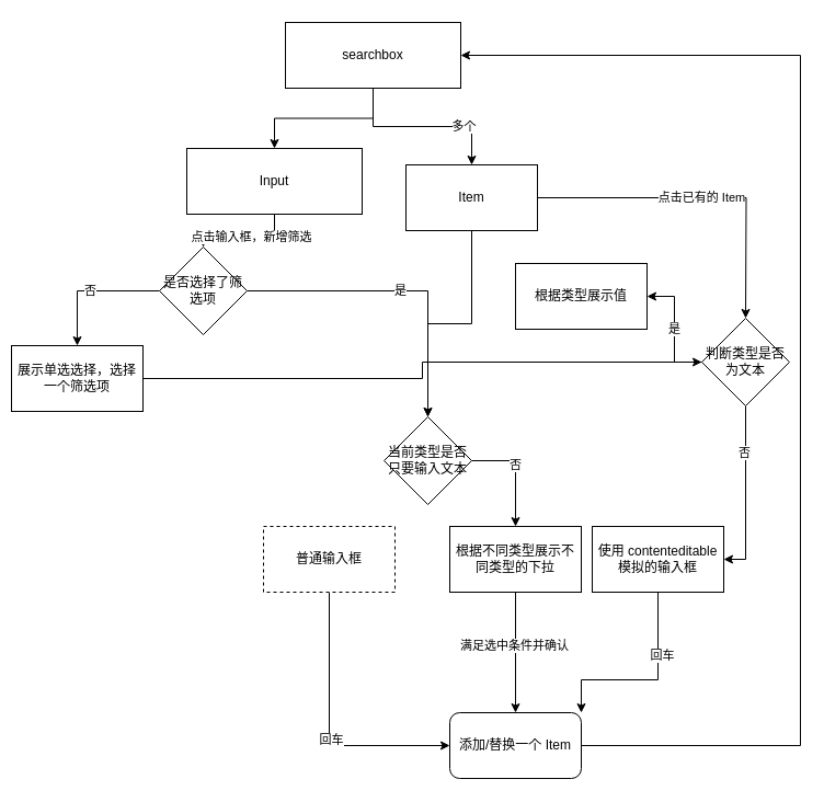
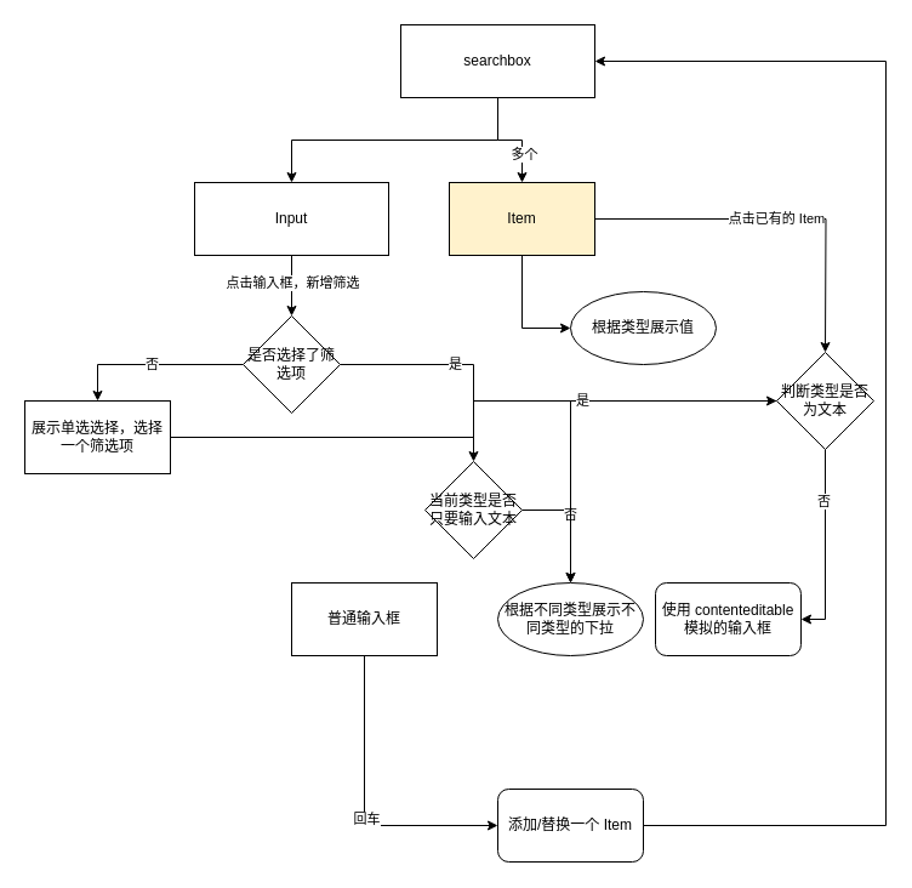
  <mxCell id="0" />
  <mxCell id="1" parent="0" />
  <mxCell id="2" value="否" style="edgeStyle=orthogonalEdgeStyle;rounded=0;orthogonalLoop=1;jettySize=auto;html=1;exitX=0;exitY=0.5;exitDx=0;exitDy=0;entryX=0.5;entryY=0;entryDx=0;entryDy=0;" edge="1" parent="1" source="10" target="9"><mxGeometry relative="1" as="geometry" /></mxCell>
  <mxCell id="3" value="是" style="edgeStyle=orthogonalEdgeStyle;rounded=0;orthogonalLoop=1;jettySize=auto;html=1;exitX=1;exitY=0.5;exitDx=0;exitDy=0;entryX=0.5;entryY=0;entryDx=0;entryDy=0;" edge="1" parent="1" source="10" target="13"><mxGeometry relative="1" as="geometry"><mxPoint x="380" y="360" as="targetPoint" /></mxGeometry></mxCell>
  <mxCell id="4" style="edgeStyle=orthogonalEdgeStyle;rounded=0;orthogonalLoop=1;jettySize=auto;html=1;exitX=0.5;exitY=1;exitDx=0;exitDy=0;entryX=0.5;entryY=0;entryDx=0;entryDy=0;" edge="1" parent="1" source="7" target="10"><mxGeometry relative="1" as="geometry" /></mxCell>
  <mxCell id="5" value="点击输入框，新增筛选" style="edgeLabel;html=1;align=center;verticalAlign=middle;resizable=0;points=[];" vertex="1" connectable="0" parent="4"><mxGeometry x="-0.12" relative="1" as="geometry"><mxPoint as="offset" /></mxGeometry></mxCell>
  <mxCell id="6" value="点击已有的 Item" style="edgeStyle=orthogonalEdgeStyle;rounded=0;orthogonalLoop=1;jettySize=auto;html=1;exitX=1;exitY=0.5;exitDx=0;exitDy=0;entryX=0.5;entryY=0;entryDx=0;entryDy=0;" edge="1" parent="1" source="34"><mxGeometry relative="1" as="geometry"><mxPoint x="680" y="290" as="targetPoint" /></mxGeometry></mxCell>
- <mxCell id="7" value="Input" style="rounded=0;whiteSpace=wrap;html=1;" vertex="1" parent="1"><mxGeometry x="170" y="135" width="160" height="60" as="geometry" /></mxCell>
+ <mxCell id="7" value="Input" style="rounded=0;whiteSpace=wrap;html=1;" vertex="1" parent="1"><mxGeometry x="160" y="150" width="160" height="60" as="geometry" /></mxCell>
  <mxCell id="8" style="edgeStyle=orthogonalEdgeStyle;rounded=0;orthogonalLoop=1;jettySize=auto;html=1;exitX=1;exitY=0.5;exitDx=0;exitDy=0;" edge="1" parent="1" source="9" target="25"><mxGeometry relative="1" as="geometry" /></mxCell>
- <mxCell id="9" value="展示单选选择，选择一个筛选项" style="rounded=0;whiteSpace=wrap;html=1;" vertex="1" parent="1"><mxGeometry x="10" y="315" width="120" height="60" as="geometry" /></mxCell>
- <mxCell id="10" value="是否选择了筛选项" style="rhombus;whiteSpace=wrap;html=1;" vertex="1" parent="1"><mxGeometry x="145" y="225" width="80" height="80" as="geometry" /></mxCell>
+ <mxCell id="9" value="展示单选选择，选择一个筛选项" style="rounded=0;whiteSpace=wrap;html=1;" vertex="1" parent="1"><mxGeometry x="20" y="330" width="120" height="60" as="geometry" /></mxCell>
+ <mxCell id="10" value="是否选择了筛选项" style="rhombus;whiteSpace=wrap;html=1;" vertex="1" parent="1"><mxGeometry x="200" y="260" width="80" height="80" as="geometry" /></mxCell>
  <mxCell id="11" style="edgeStyle=orthogonalEdgeStyle;rounded=0;orthogonalLoop=1;jettySize=auto;html=1;exitX=1;exitY=0.5;exitDx=0;exitDy=0;entryX=0.5;entryY=0;entryDx=0;entryDy=0;" edge="1" parent="1" source="13" target="19"><mxGeometry relative="1" as="geometry" /></mxCell>
  <mxCell id="12" value="否" style="edgeLabel;html=1;align=center;verticalAlign=middle;resizable=0;points=[];" vertex="1" connectable="0" parent="11"><mxGeometry x="-0.14" y="-1" relative="1" as="geometry"><mxPoint as="offset" /></mxGeometry></mxCell>
  <mxCell id="13" value="当前类型是否只要输入文本" style="rhombus;whiteSpace=wrap;html=1;" vertex="1" parent="1"><mxGeometry x="350" y="380" width="80" height="80" as="geometry" /></mxCell>
  <mxCell id="14" style="edgeStyle=orthogonalEdgeStyle;rounded=0;orthogonalLoop=1;jettySize=auto;html=1;exitX=0.5;exitY=1;exitDx=0;exitDy=0;entryX=0;entryY=0.5;entryDx=0;entryDy=0;" edge="1" parent="1" source="16" target="21"><mxGeometry relative="1" as="geometry"><mxPoint x="290" y="660" as="targetPoint" /></mxGeometry></mxCell>
  <mxCell id="15" value="回车" style="edgeLabel;html=1;align=center;verticalAlign=middle;resizable=0;points=[];" vertex="1" connectable="0" parent="14"><mxGeometry x="0.073" y="1" relative="1" as="geometry"><mxPoint as="offset" /></mxGeometry></mxCell>
- <mxCell id="16" value="普通输入框" style="rounded=0;whiteSpace=wrap;html=1;dashed=1;" vertex="1" parent="1"><mxGeometry x="240" y="480" width="120" height="60" as="geometry" /></mxCell>
- <mxCell id="17" style="edgeStyle=orthogonalEdgeStyle;rounded=0;orthogonalLoop=1;jettySize=auto;html=1;exitX=0.5;exitY=1;exitDx=0;exitDy=0;" edge="1" parent="1" source="19" target="21"><mxGeometry relative="1" as="geometry" /></mxCell>
- <mxCell id="18" value="满足选中条件并确认" style="edgeLabel;html=1;align=center;verticalAlign=middle;resizable=0;points=[];" vertex="1" connectable="0" parent="17"><mxGeometry x="-0.119" y="-2" relative="1" as="geometry"><mxPoint as="offset" /></mxGeometry></mxCell>
- <mxCell id="19" value="根据不同类型展示不同类型的下拉" style="rounded=0;whiteSpace=wrap;html=1;" vertex="1" parent="1"><mxGeometry x="410" y="480" width="120" height="60" as="geometry" /></mxCell>
+ <mxCell id="16" value="普通输入框" style="rounded=0;whiteSpace=wrap;html=1;" vertex="1" parent="1"><mxGeometry x="240" y="480" width="120" height="60" as="geometry" /></mxCell>
+ <mxCell id="19" value="根据不同类型展示不同类型的下拉" style="ellipse;whiteSpace=wrap;html=1;" vertex="1" parent="1"><mxGeometry x="410" y="480" width="120" height="60" as="geometry" /></mxCell>
  <mxCell id="20" style="edgeStyle=orthogonalEdgeStyle;rounded=0;orthogonalLoop=1;jettySize=auto;html=1;exitX=1;exitY=0.5;exitDx=0;exitDy=0;entryX=1;entryY=0.5;entryDx=0;entryDy=0;" edge="1" parent="1" source="21" target="32"><mxGeometry relative="1" as="geometry"><Array as="points"><mxPoint x="730" y="680" /><mxPoint x="730" y="50" /></Array></mxGeometry></mxCell>
  <mxCell id="21" value="添加/替换一个 Item" style="whiteSpace=wrap;html=1;rounded=1;" vertex="1" parent="1"><mxGeometry x="410" y="650" width="120" height="60" as="geometry" /></mxCell>
- <mxCell id="22" value="是" style="edgeStyle=orthogonalEdgeStyle;rounded=0;orthogonalLoop=1;jettySize=auto;html=1;exitX=0;exitY=0.5;exitDx=0;exitDy=0;" edge="1" parent="1" source="25" target="35"><mxGeometry relative="1" as="geometry" /></mxCell>
+ <mxCell id="22" value="是" style="edgeStyle=orthogonalEdgeStyle;rounded=0;orthogonalLoop=1;jettySize=auto;html=1;exitX=0;exitY=0.5;exitDx=0;exitDy=0;entryX=0.5;entryY=0;entryDx=0;entryDy=0;" edge="1" parent="1" source="25" target="19"><mxGeometry relative="1" as="geometry" /></mxCell>
  <mxCell id="23" style="edgeStyle=orthogonalEdgeStyle;rounded=0;orthogonalLoop=1;jettySize=auto;html=1;exitX=0.5;exitY=1;exitDx=0;exitDy=0;entryX=1;entryY=0.5;entryDx=0;entryDy=0;" edge="1" parent="1" source="25" target="28"><mxGeometry relative="1" as="geometry" /></mxCell>
  <mxCell id="24" value="否" style="edgeLabel;html=1;align=center;verticalAlign=middle;resizable=0;points=[];" vertex="1" connectable="0" parent="23"><mxGeometry x="-0.474" y="-2" relative="1" as="geometry"><mxPoint as="offset" /></mxGeometry></mxCell>
  <mxCell id="25" value="判断类型是否为文本" style="rhombus;whiteSpace=wrap;html=1;" vertex="1" parent="1"><mxGeometry x="640" y="290" width="80" height="80" as="geometry" /></mxCell>
- <mxCell id="26" style="edgeStyle=orthogonalEdgeStyle;rounded=0;orthogonalLoop=1;jettySize=auto;html=1;exitX=0.5;exitY=1;exitDx=0;exitDy=0;entryX=1;entryY=0;entryDx=0;entryDy=0;" edge="1" parent="1" source="28" target="21"><mxGeometry relative="1" as="geometry"><Array as="points"><mxPoint x="600" y="620" /><mxPoint x="530" y="620" /></Array></mxGeometry></mxCell>
- <mxCell id="27" value="回车" style="edgeLabel;html=1;align=center;verticalAlign=middle;resizable=0;points=[];" vertex="1" connectable="0" parent="26"><mxGeometry x="-0.371" y="3" relative="1" as="geometry"><mxPoint as="offset" /></mxGeometry></mxCell>
- <mxCell id="28" value="使用 contenteditable 模拟的输入框" style="rounded=0;whiteSpace=wrap;html=1;" vertex="1" parent="1"><mxGeometry x="540" y="480" width="120" height="60" as="geometry" /></mxCell>
+ <mxCell id="28" value="使用 contenteditable 模拟的输入框" style="whiteSpace=wrap;html=1;rounded=1;" vertex="1" parent="1"><mxGeometry x="540" y="480" width="120" height="60" as="geometry" /></mxCell>
  <mxCell id="29" style="edgeStyle=orthogonalEdgeStyle;rounded=0;orthogonalLoop=1;jettySize=auto;html=1;exitX=0.5;exitY=1;exitDx=0;exitDy=0;entryX=0.5;entryY=0;entryDx=0;entryDy=0;" edge="1" parent="1" source="32" target="7"><mxGeometry relative="1" as="geometry" /></mxCell>
  <mxCell id="30" style="edgeStyle=orthogonalEdgeStyle;rounded=0;orthogonalLoop=1;jettySize=auto;html=1;exitX=0.5;exitY=1;exitDx=0;exitDy=0;entryX=0.5;entryY=0;entryDx=0;entryDy=0;" edge="1" parent="1" source="32" target="34"><mxGeometry relative="1" as="geometry" /></mxCell>
  <mxCell id="31" value="多个" style="edgeLabel;html=1;align=center;verticalAlign=middle;resizable=0;points=[];" vertex="1" connectable="0" parent="30"><mxGeometry x="0.461" y="1" relative="1" as="geometry"><mxPoint as="offset" /></mxGeometry></mxCell>
- <mxCell id="32" value="searchbox" style="rounded=0;whiteSpace=wrap;html=1;" vertex="1" parent="1"><mxGeometry x="260" y="20" width="160" height="60" as="geometry" /></mxCell>
- <mxCell id="33" style="edgeStyle=orthogonalEdgeStyle;rounded=0;orthogonalLoop=1;jettySize=auto;html=1;exitX=0.5;exitY=1;exitDx=0;exitDy=0;" edge="1" parent="1" source="34" target="13"><mxGeometry relative="1" as="geometry" /></mxCell>
- <mxCell id="34" value="Item" style="rounded=0;whiteSpace=wrap;html=1;" vertex="1" parent="1"><mxGeometry x="370" y="150" width="120" height="60" as="geometry" /></mxCell>
- <mxCell id="35" value="根据类型展示值" style="rounded=0;whiteSpace=wrap;html=1;" vertex="1" parent="1"><mxGeometry x="470" y="240" width="120" height="60" as="geometry" /></mxCell>
+ <mxCell id="32" value="searchbox" style="rounded=0;whiteSpace=wrap;html=1;" vertex="1" parent="1"><mxGeometry x="330" y="20" width="160" height="60" as="geometry" /></mxCell>
+ <mxCell id="33" style="edgeStyle=orthogonalEdgeStyle;rounded=0;orthogonalLoop=1;jettySize=auto;html=1;exitX=0.5;exitY=1;exitDx=0;exitDy=0;entryX=0;entryY=0.5;entryDx=0;entryDy=0;" edge="1" parent="1" source="34" target="35"><mxGeometry relative="1" as="geometry" /></mxCell>
+ <mxCell id="34" value="Item" style="rounded=0;whiteSpace=wrap;html=1;fillColor=#fff2cc;" vertex="1" parent="1"><mxGeometry x="370" y="150" width="120" height="60" as="geometry" /></mxCell>
+ <mxCell id="35" value="根据类型展示值" style="ellipse;whiteSpace=wrap;html=1;" vertex="1" parent="1"><mxGeometry x="470" y="240" width="120" height="60" as="geometry" /></mxCell>
